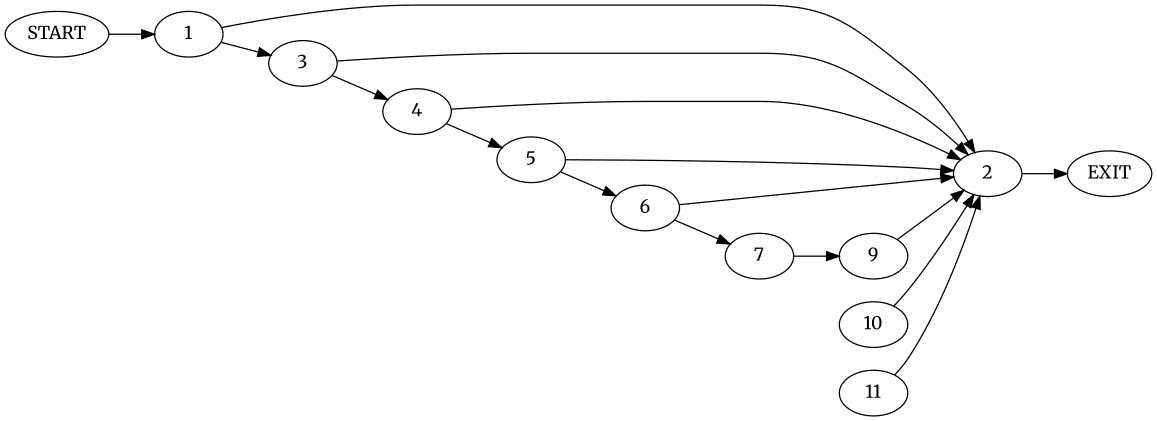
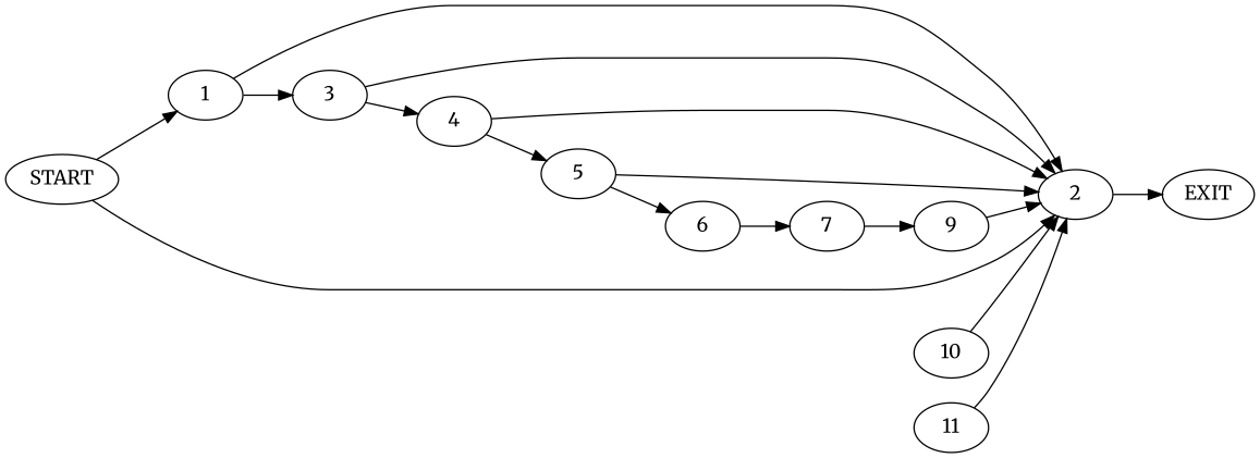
  digraph {
    fontname=Merriweather
    rankdir=LR
    node [fontname=Merriweather]
    edge [fontname=Merriweather]
    n1 [label=START]
    1
    2
    3
    n5 [label=EXIT]
    4
    5
    6
    7
    9
    10
    11
    n1 -> 1
    1 -> 2
    1 -> 3
    2 -> n5
    3 -> 2
    3 -> 4
    4 -> 2
    4 -> 5
    5 -> 2
    5 -> 6
-   6 -> 2
+   n1 -> 2
    6 -> 7
    7 -> 9
    9 -> 2
    10 -> 2
    11 -> 2
  }
